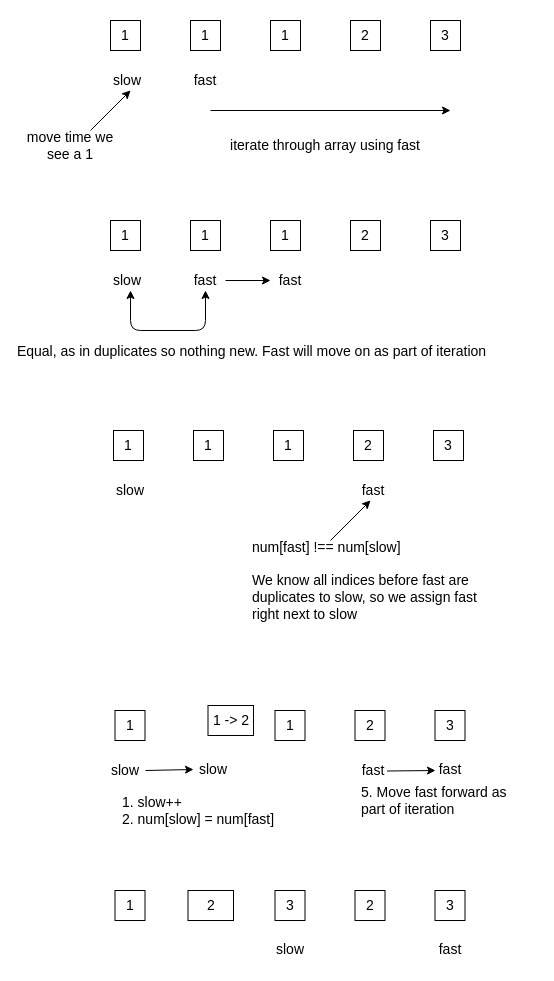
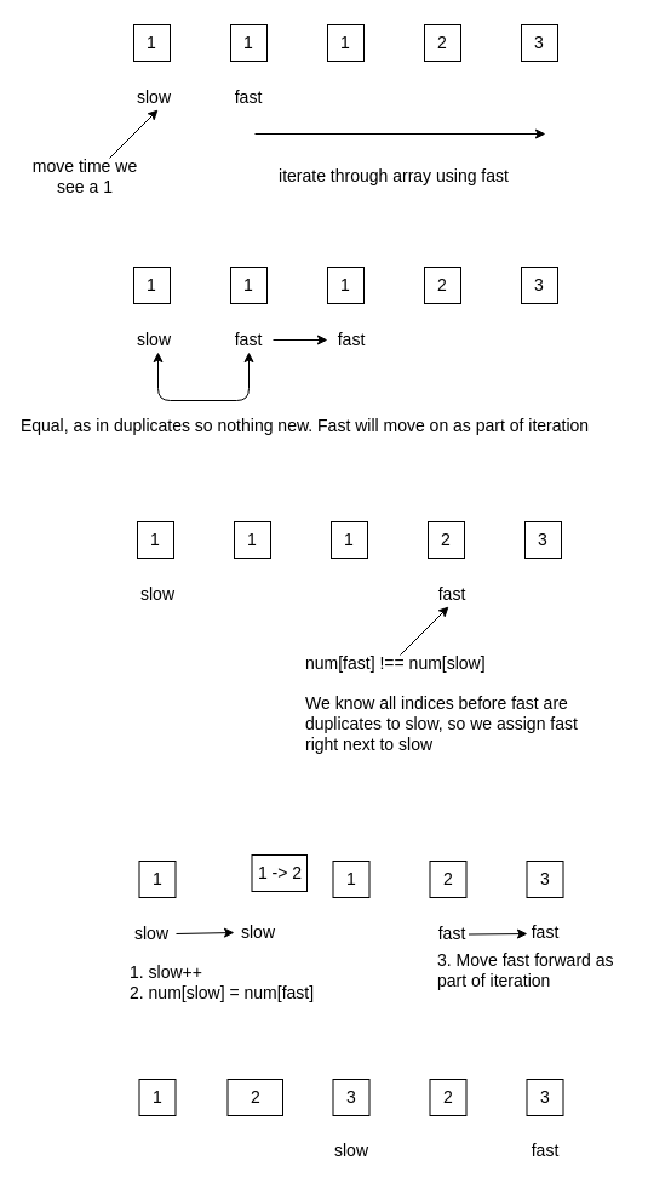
  <mxCell id="0" />
  <mxCell id="1" parent="0" />
  <mxCell id="2" value="1" style="rounded=0;whiteSpace=wrap;html=1;fontSize=14;strokeColor=#000000;fillColor=none;verticalAlign=top;" vertex="1" parent="1"><mxGeometry x="110" y="20" width="30" height="30" as="geometry" /></mxCell>
  <mxCell id="3" value="1" style="rounded=0;whiteSpace=wrap;html=1;fontSize=14;strokeColor=#000000;fillColor=none;verticalAlign=top;" vertex="1" parent="1"><mxGeometry x="190" y="20" width="30" height="30" as="geometry" /></mxCell>
  <mxCell id="4" value="1" style="rounded=0;whiteSpace=wrap;html=1;fontSize=14;strokeColor=#000000;fillColor=none;verticalAlign=top;" vertex="1" parent="1"><mxGeometry x="270" y="20" width="30" height="30" as="geometry" /></mxCell>
  <mxCell id="5" value="2" style="rounded=0;whiteSpace=wrap;html=1;fontSize=14;strokeColor=#000000;fillColor=none;verticalAlign=top;" vertex="1" parent="1"><mxGeometry x="350" y="20" width="30" height="30" as="geometry" /></mxCell>
  <mxCell id="6" value="3" style="rounded=0;whiteSpace=wrap;html=1;fontSize=14;strokeColor=#000000;fillColor=none;verticalAlign=top;" vertex="1" parent="1"><mxGeometry x="430" y="20" width="30" height="30" as="geometry" /></mxCell>
  <mxCell id="7" value="slow" style="text;html=1;strokeColor=none;fillColor=none;align=center;verticalAlign=middle;whiteSpace=wrap;rounded=0;fontSize=14;" vertex="1" parent="1"><mxGeometry x="107" y="70" width="40" height="20" as="geometry" /></mxCell>
  <mxCell id="8" value="fast" style="text;html=1;strokeColor=none;fillColor=none;align=center;verticalAlign=middle;whiteSpace=wrap;rounded=0;fontSize=14;" vertex="1" parent="1"><mxGeometry x="185" y="70" width="40" height="20" as="geometry" /></mxCell>
  <mxCell id="9" value="" style="endArrow=classic;html=1;fontSize=14;" edge="1" parent="1"><mxGeometry width="50" height="50" relative="1" as="geometry"><mxPoint x="210" y="110" as="sourcePoint" /><mxPoint x="450" y="110" as="targetPoint" /></mxGeometry></mxCell>
  <mxCell id="10" value="iterate through array using fast" style="text;html=1;strokeColor=none;fillColor=none;align=center;verticalAlign=middle;whiteSpace=wrap;rounded=0;fontSize=14;" vertex="1" parent="1"><mxGeometry x="220" y="120" width="210" height="50" as="geometry" /></mxCell>
  <mxCell id="11" value="" style="endArrow=classic;html=1;fontSize=14;" edge="1" parent="1"><mxGeometry width="50" height="50" relative="1" as="geometry"><mxPoint x="90" y="130" as="sourcePoint" /><mxPoint x="130" y="90" as="targetPoint" /></mxGeometry></mxCell>
  <mxCell id="12" value="move time we see a 1" style="text;html=1;strokeColor=none;fillColor=none;align=center;verticalAlign=middle;whiteSpace=wrap;rounded=0;fontSize=14;" vertex="1" parent="1"><mxGeometry x="20" y="130" width="100" height="30" as="geometry" /></mxCell>
  <mxCell id="13" value="1" style="rounded=0;whiteSpace=wrap;html=1;fontSize=14;strokeColor=#000000;fillColor=none;verticalAlign=top;" vertex="1" parent="1"><mxGeometry x="110" y="220" width="30" height="30" as="geometry" /></mxCell>
  <mxCell id="14" value="1" style="rounded=0;whiteSpace=wrap;html=1;fontSize=14;strokeColor=#000000;fillColor=none;verticalAlign=top;" vertex="1" parent="1"><mxGeometry x="190" y="220" width="30" height="30" as="geometry" /></mxCell>
  <mxCell id="15" value="1" style="rounded=0;whiteSpace=wrap;html=1;fontSize=14;strokeColor=#000000;fillColor=none;verticalAlign=top;" vertex="1" parent="1"><mxGeometry x="270" y="220" width="30" height="30" as="geometry" /></mxCell>
  <mxCell id="16" value="2" style="rounded=0;whiteSpace=wrap;html=1;fontSize=14;strokeColor=#000000;fillColor=none;verticalAlign=top;" vertex="1" parent="1"><mxGeometry x="350" y="220" width="30" height="30" as="geometry" /></mxCell>
  <mxCell id="17" value="3" style="rounded=0;whiteSpace=wrap;html=1;fontSize=14;strokeColor=#000000;fillColor=none;verticalAlign=top;" vertex="1" parent="1"><mxGeometry x="430" y="220" width="30" height="30" as="geometry" /></mxCell>
  <mxCell id="18" value="slow" style="text;html=1;strokeColor=none;fillColor=none;align=center;verticalAlign=middle;whiteSpace=wrap;rounded=0;fontSize=14;" vertex="1" parent="1"><mxGeometry x="107" y="270" width="40" height="20" as="geometry" /></mxCell>
  <mxCell id="19" value="fast" style="text;html=1;strokeColor=none;fillColor=none;align=center;verticalAlign=middle;whiteSpace=wrap;rounded=0;fontSize=14;" vertex="1" parent="1"><mxGeometry x="185" y="270" width="40" height="20" as="geometry" /></mxCell>
  <mxCell id="20" value="" style="endArrow=classic;html=1;fontSize=14;exitX=0.5;exitY=1;exitDx=0;exitDy=0;startArrow=classic;startFill=1;" edge="1" parent="1" source="19"><mxGeometry width="50" height="50" relative="1" as="geometry"><mxPoint x="90" y="330" as="sourcePoint" /><mxPoint x="130" y="290" as="targetPoint" /><Array as="points"><mxPoint x="205" y="330" /><mxPoint x="130" y="330" /></Array></mxGeometry></mxCell>
  <mxCell id="21" value="Equal, as in duplicates so nothing new. Fast will move on as part of iteration" style="edgeLabel;html=1;align=center;verticalAlign=middle;resizable=0;points=[];fontSize=14;" vertex="1" connectable="0" parent="20"><mxGeometry x="0.032" y="-1" relative="1" as="geometry"><mxPoint x="85" y="21" as="offset" /></mxGeometry></mxCell>
  <mxCell id="22" value="" style="endArrow=classic;html=1;fontSize=14;exitX=1;exitY=0.5;exitDx=0;exitDy=0;" edge="1" parent="1" source="19"><mxGeometry width="50" height="50" relative="1" as="geometry"><mxPoint x="250" y="310" as="sourcePoint" /><mxPoint x="270" y="280" as="targetPoint" /></mxGeometry></mxCell>
  <mxCell id="23" value="fast" style="text;html=1;strokeColor=none;fillColor=none;align=center;verticalAlign=middle;whiteSpace=wrap;rounded=0;fontSize=14;" vertex="1" parent="1"><mxGeometry x="270" y="270" width="40" height="20" as="geometry" /></mxCell>
  <mxCell id="24" value="1" style="rounded=0;whiteSpace=wrap;html=1;fontSize=14;strokeColor=#000000;fillColor=none;verticalAlign=top;" vertex="1" parent="1"><mxGeometry x="113" y="430" width="30" height="30" as="geometry" /></mxCell>
  <mxCell id="25" value="1" style="rounded=0;whiteSpace=wrap;html=1;fontSize=14;strokeColor=#000000;fillColor=none;verticalAlign=top;" vertex="1" parent="1"><mxGeometry x="193" y="430" width="30" height="30" as="geometry" /></mxCell>
  <mxCell id="26" value="1" style="rounded=0;whiteSpace=wrap;html=1;fontSize=14;strokeColor=#000000;fillColor=none;verticalAlign=top;" vertex="1" parent="1"><mxGeometry x="273" y="430" width="30" height="30" as="geometry" /></mxCell>
  <mxCell id="27" value="2" style="rounded=0;whiteSpace=wrap;html=1;fontSize=14;strokeColor=#000000;fillColor=none;verticalAlign=top;" vertex="1" parent="1"><mxGeometry x="353" y="430" width="30" height="30" as="geometry" /></mxCell>
  <mxCell id="28" value="3" style="rounded=0;whiteSpace=wrap;html=1;fontSize=14;strokeColor=#000000;fillColor=none;verticalAlign=top;" vertex="1" parent="1"><mxGeometry x="433" y="430" width="30" height="30" as="geometry" /></mxCell>
  <mxCell id="29" value="slow" style="text;html=1;strokeColor=none;fillColor=none;align=center;verticalAlign=middle;whiteSpace=wrap;rounded=0;fontSize=14;" vertex="1" parent="1"><mxGeometry x="110" y="480" width="40" height="20" as="geometry" /></mxCell>
  <mxCell id="30" value="fast" style="text;html=1;strokeColor=none;fillColor=none;align=center;verticalAlign=middle;whiteSpace=wrap;rounded=0;fontSize=14;" vertex="1" parent="1"><mxGeometry x="353" y="480" width="40" height="20" as="geometry" /></mxCell>
  <mxCell id="31" value="" style="endArrow=classic;html=1;fontSize=14;" edge="1" parent="1"><mxGeometry width="50" height="50" relative="1" as="geometry"><mxPoint x="330" y="540" as="sourcePoint" /><mxPoint x="370" y="500" as="targetPoint" /></mxGeometry></mxCell>
  <mxCell id="32" value="num[fast] !== num[slow]&lt;br&gt;&lt;br&gt;We know all indices before fast are duplicates to slow, so we assign fast right next to slow" style="text;html=1;strokeColor=none;fillColor=none;align=left;verticalAlign=middle;whiteSpace=wrap;rounded=0;fontSize=14;" vertex="1" parent="1"><mxGeometry x="250" y="540" width="257" height="80" as="geometry" /></mxCell>
  <mxCell id="33" value="1" style="rounded=0;whiteSpace=wrap;html=1;fontSize=14;strokeColor=#000000;fillColor=none;verticalAlign=top;" vertex="1" parent="1"><mxGeometry x="114.5" y="710" width="30" height="30" as="geometry" /></mxCell>
  <mxCell id="34" value="1 -&amp;gt; 2" style="rounded=0;whiteSpace=wrap;html=1;fontSize=14;strokeColor=#000000;fillColor=none;verticalAlign=top;" vertex="1" parent="1"><mxGeometry x="207.5" y="705" width="45.5" height="30" as="geometry" /></mxCell>
  <mxCell id="35" value="1" style="rounded=0;whiteSpace=wrap;html=1;fontSize=14;strokeColor=#000000;fillColor=none;verticalAlign=top;" vertex="1" parent="1"><mxGeometry x="274.5" y="710" width="30" height="30" as="geometry" /></mxCell>
  <mxCell id="36" value="2" style="rounded=0;whiteSpace=wrap;html=1;fontSize=14;strokeColor=#000000;fillColor=none;verticalAlign=top;" vertex="1" parent="1"><mxGeometry x="354.5" y="710" width="30" height="30" as="geometry" /></mxCell>
  <mxCell id="37" value="3" style="rounded=0;whiteSpace=wrap;html=1;fontSize=14;strokeColor=#000000;fillColor=none;verticalAlign=top;" vertex="1" parent="1"><mxGeometry x="434.5" y="710" width="30" height="30" as="geometry" /></mxCell>
  <mxCell id="38" value="slow" style="text;html=1;strokeColor=none;fillColor=none;align=center;verticalAlign=middle;whiteSpace=wrap;rounded=0;fontSize=14;" vertex="1" parent="1"><mxGeometry x="193" y="759" width="40" height="20" as="geometry" /></mxCell>
  <mxCell id="39" value="fast" style="text;html=1;strokeColor=none;fillColor=none;align=center;verticalAlign=middle;whiteSpace=wrap;rounded=0;fontSize=14;" vertex="1" parent="1"><mxGeometry x="353" y="760" width="40" height="20" as="geometry" /></mxCell>
  <mxCell id="40" value="slow" style="text;html=1;strokeColor=none;fillColor=none;align=center;verticalAlign=middle;whiteSpace=wrap;rounded=0;fontSize=14;" vertex="1" parent="1"><mxGeometry x="105" y="760" width="40" height="20" as="geometry" /></mxCell>
  <mxCell id="41" value="" style="endArrow=classic;html=1;fontSize=14;exitX=1;exitY=0.5;exitDx=0;exitDy=0;entryX=0;entryY=0.5;entryDx=0;entryDy=0;" edge="1" parent="1" source="40" target="38"><mxGeometry width="50" height="50" relative="1" as="geometry"><mxPoint x="160" y="800" as="sourcePoint" /><mxPoint x="210" y="750" as="targetPoint" /></mxGeometry></mxCell>
- <mxCell id="42" value="1. slow++&lt;br&gt;2. num[slow] = num[fast]" style="text;html=1;strokeColor=none;fillColor=none;align=left;verticalAlign=middle;whiteSpace=wrap;rounded=0;fontSize=14;" vertex="1" parent="1"><mxGeometry x="120" y="790" width="173" height="40" as="geometry" /></mxCell>
+ <mxCell id="42" value="1. slow++&lt;br&gt;2. num[slow] = num[fast]" style="text;html=1;strokeColor=none;fillColor=none;align=left;verticalAlign=middle;whiteSpace=wrap;rounded=0;fontSize=14;" vertex="1" parent="1"><mxGeometry x="105" y="790" width="173" height="40" as="geometry" /></mxCell>
  <mxCell id="43" value="" style="endArrow=classic;html=1;fontSize=14;exitX=1;exitY=0.5;exitDx=0;exitDy=0;" edge="1" parent="1"><mxGeometry width="50" height="50" relative="1" as="geometry"><mxPoint x="386.5" y="770.5" as="sourcePoint" /><mxPoint x="435" y="770" as="targetPoint" /></mxGeometry></mxCell>
  <mxCell id="44" value="fast" style="text;html=1;strokeColor=none;fillColor=none;align=center;verticalAlign=middle;whiteSpace=wrap;rounded=0;fontSize=14;" vertex="1" parent="1"><mxGeometry x="430" y="759" width="40" height="20" as="geometry" /></mxCell>
- <mxCell id="45" value="5. Move fast forward as part of iteration" style="text;html=1;strokeColor=none;fillColor=none;align=left;verticalAlign=middle;whiteSpace=wrap;rounded=0;fontSize=14;" vertex="1" parent="1"><mxGeometry x="358.5" y="780" width="173" height="40" as="geometry" /></mxCell>
+ <mxCell id="45" value="3. Move fast forward as part of iteration" style="text;html=1;strokeColor=none;fillColor=none;align=left;verticalAlign=middle;whiteSpace=wrap;rounded=0;fontSize=14;" vertex="1" parent="1"><mxGeometry x="358.5" y="780" width="173" height="40" as="geometry" /></mxCell>
  <mxCell id="46" value="1" style="rounded=0;whiteSpace=wrap;html=1;fontSize=14;strokeColor=#000000;fillColor=none;verticalAlign=top;" vertex="1" parent="1"><mxGeometry x="114.5" y="890" width="30" height="30" as="geometry" /></mxCell>
  <mxCell id="47" value="2" style="rounded=0;whiteSpace=wrap;html=1;fontSize=14;strokeColor=#000000;fillColor=none;verticalAlign=top;" vertex="1" parent="1"><mxGeometry x="187.5" y="890" width="45.5" height="30" as="geometry" /></mxCell>
  <mxCell id="48" value="3" style="rounded=0;whiteSpace=wrap;html=1;fontSize=14;strokeColor=#000000;fillColor=none;verticalAlign=top;" vertex="1" parent="1"><mxGeometry x="274.5" y="890" width="30" height="30" as="geometry" /></mxCell>
  <mxCell id="49" value="2" style="rounded=0;whiteSpace=wrap;html=1;fontSize=14;strokeColor=#000000;fillColor=none;verticalAlign=top;" vertex="1" parent="1"><mxGeometry x="354.5" y="890" width="30" height="30" as="geometry" /></mxCell>
  <mxCell id="50" value="3" style="rounded=0;whiteSpace=wrap;html=1;fontSize=14;strokeColor=#000000;fillColor=none;verticalAlign=top;" vertex="1" parent="1"><mxGeometry x="434.5" y="890" width="30" height="30" as="geometry" /></mxCell>
  <mxCell id="51" value="fast" style="text;html=1;strokeColor=none;fillColor=none;align=center;verticalAlign=middle;whiteSpace=wrap;rounded=0;fontSize=14;" vertex="1" parent="1"><mxGeometry x="430" y="939" width="40" height="20" as="geometry" /></mxCell>
  <mxCell id="52" value="slow" style="text;html=1;strokeColor=none;fillColor=none;align=center;verticalAlign=middle;whiteSpace=wrap;rounded=0;fontSize=14;" vertex="1" parent="1"><mxGeometry x="270" y="939" width="40" height="20" as="geometry" /></mxCell>
